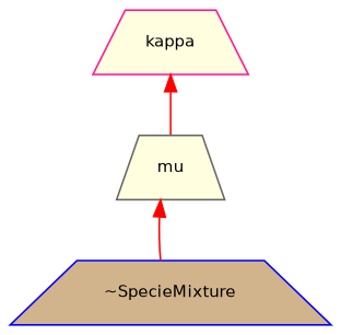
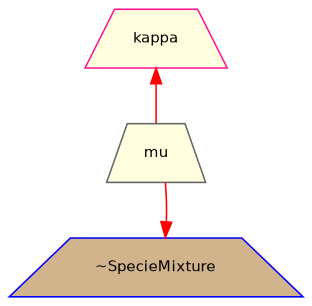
  digraph {
    rankdir=TB
    node [fillcolor=lightyellow fontname=Helvetica fontsize=10 shape=trapezium style=filled]
    edge [color=red dir=back fontname=Helvetica fontsize=10 labelfontname=Helvetica labelfontsize=10 style=solid]
    n1 [color=deeppink fontcolor=black height=0.2 label=kappa width=0.4]
    n2 [color=gray40 height=0.2 label=mu width=0.4]
    n3 [color=blue fillcolor=tan height=0.2 label="~SpecieMixture" width=0.4]
    n1 -> n2
-   n2 -> n3
+   n3 -> n2
  }
